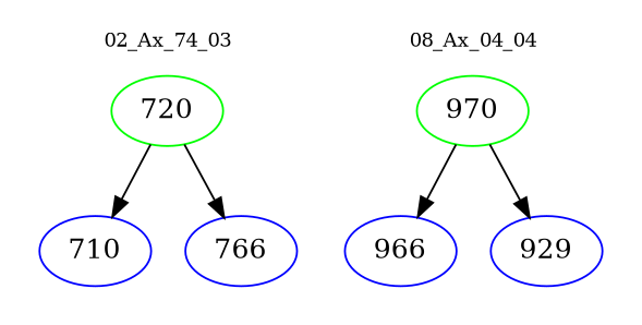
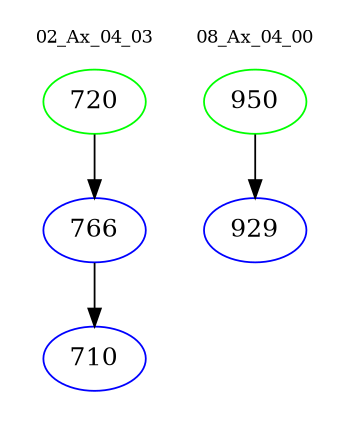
  digraph {
    node [color=blue]
    edge [color=black]
    n1 [color=green label=720]
    n2 [label=710]
    n3 [label=766]
-   n4 [color=green label=970]
-   n5 [label=966]
+   n4 [color=green label=950]
    n6 [label=929]
    subgraph cluster_1 {
      color=white
      fontsize=10
-     label="02_Ax_74_03"
+     label="02_Ax_04_03"
      n1
      n2
      n3
    }
    subgraph cluster_2 {
      color=white
      fontsize=10
-     label="08_Ax_04_04"
+     label="08_Ax_04_00"
      n4
-     n5
      n6
    }
-   n1 -> n2
+   n3 -> n2
    n1 -> n3
-   n4 -> n5
    n4 -> n6
  }
